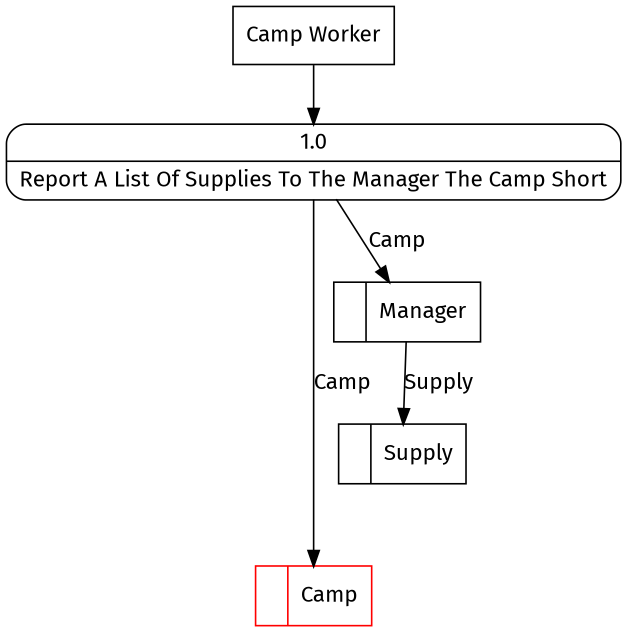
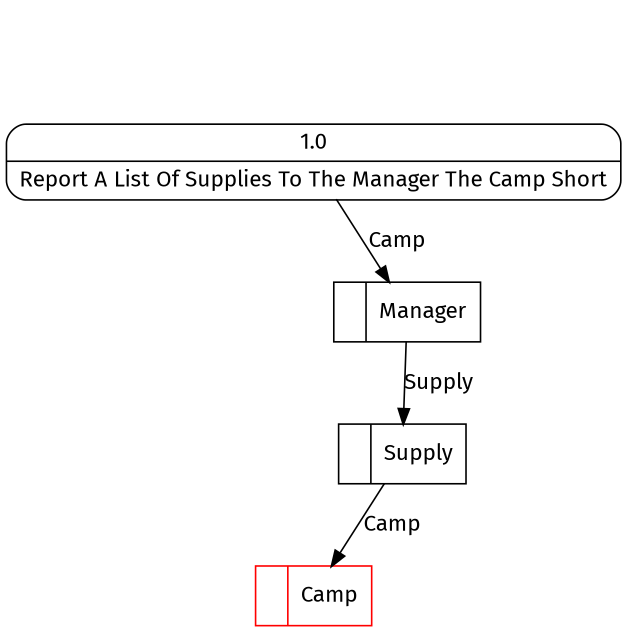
  digraph {
    fontname="Fira Sans"
    node [fontname="Fira Sans" shape=record]
    edge [fontname="Fira Sans"]
    n1 [color=red label="<f0>  |<f1> Camp "]
    n2 [label="<f0>  |<f1> Supply "]
    n3 [label="<f0>  |<f1> Manager "]
-   n4 [label="Camp Worker" shape=box]
    n5 [label="{<f0> 1.0|<f1> Report A List Of Supplies To The Manager The Camp Short }" shape=Mrecord]
    n3 -> n2 [label=Supply]
-   n4 -> n5
-   n5 -> n1 [label=Camp]
+   n2 -> n1 [label=Camp]
    n5 -> n3 [label=Camp]
  }
